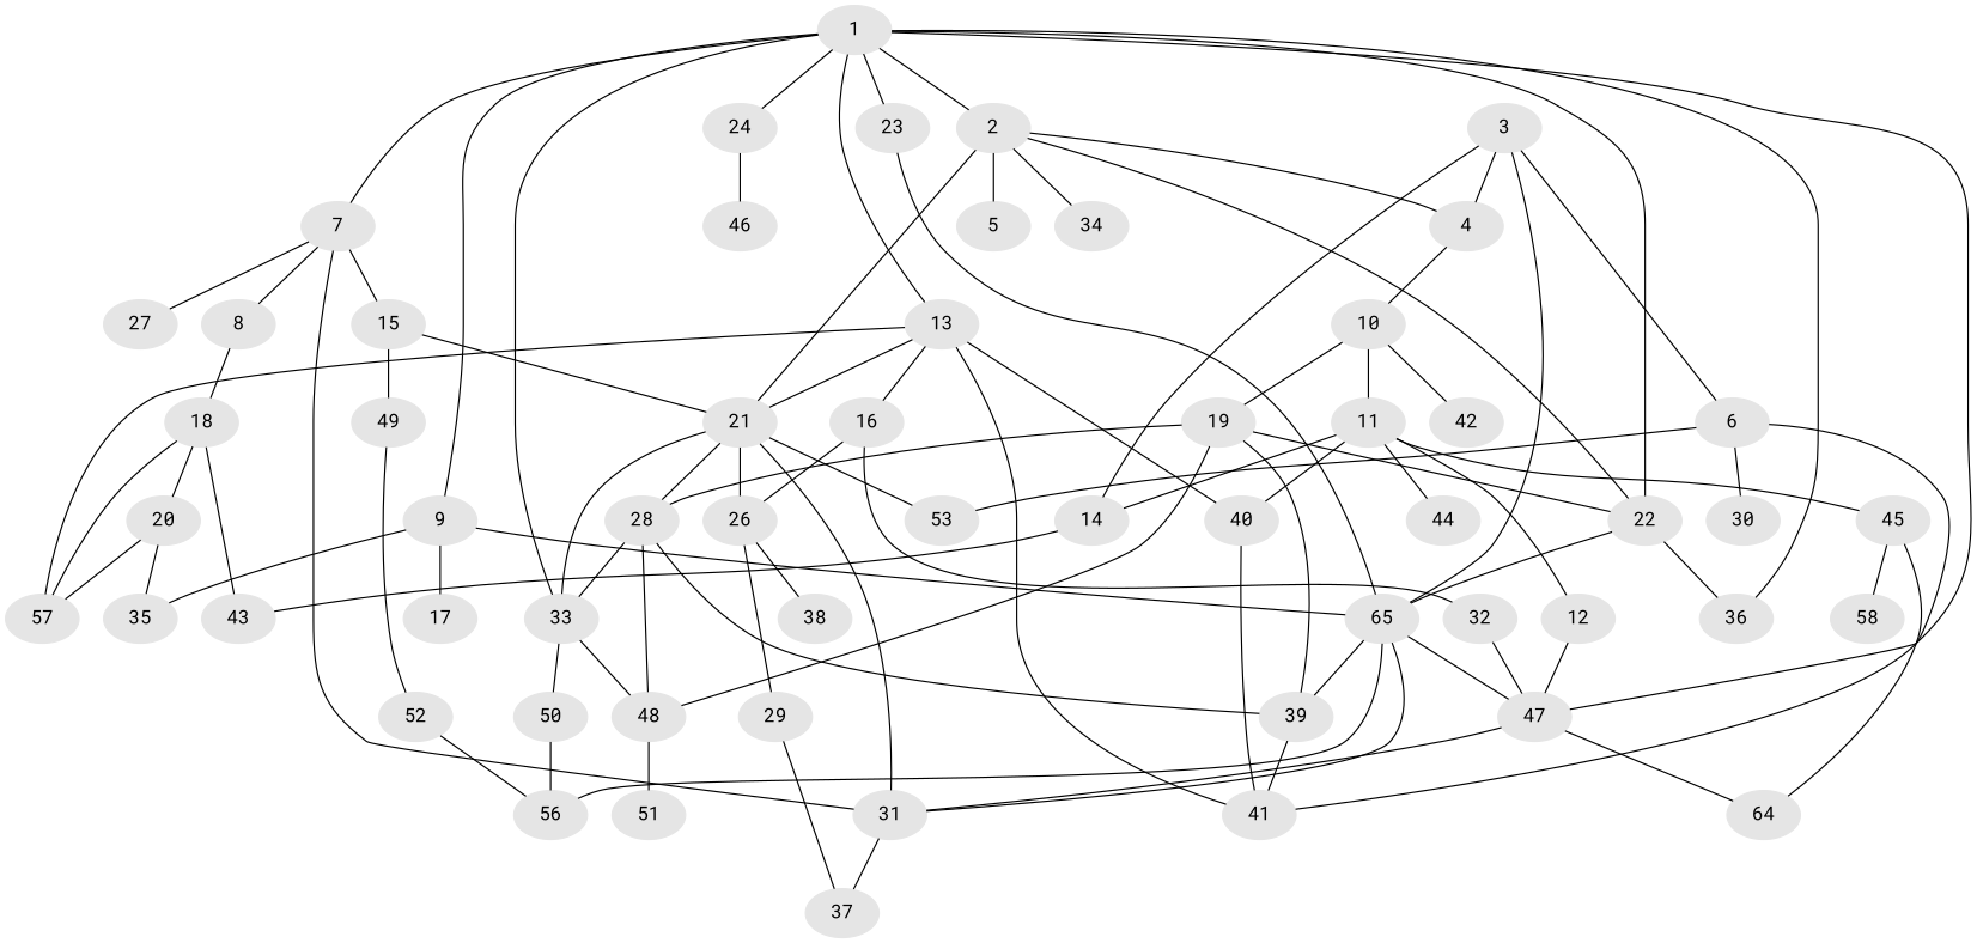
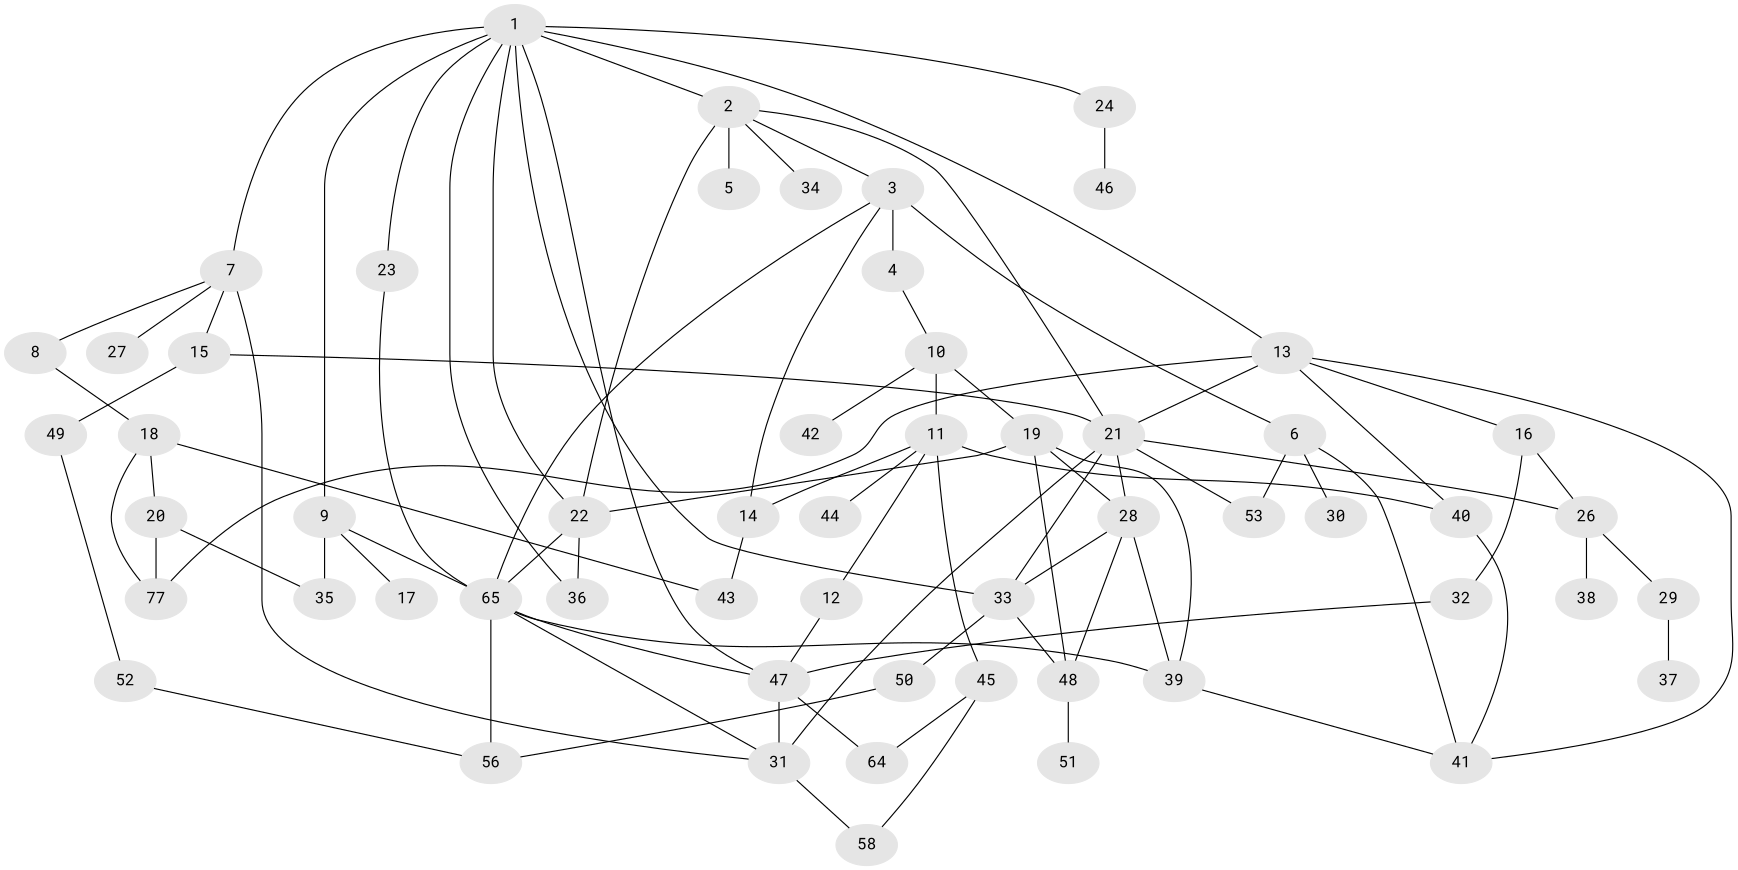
  graph {
    fontname="Roboto Mono"
    node [color=gray90 fontname="Roboto Mono" style=filled]
    edge [fontname="Roboto Mono" weight=1.0]
    1
    2
    7
    9
    13
    22
    23
    24
    33
    36
    47
    3
    5
    21
    34
    8
    15
    27
    31
    n20 [label=65]
    17
    35
    41
    40
    16
-   57
+   57 [label=77]
    46
    48
    50
    n30 [label=64]
    4
    6
    14
    53
    26
    28
    10
    30
    43
    39
    56
    11
    19
    42
    18
    49
    37
    20
    12
    44
    45
    n52 [label=58]
    32
    52
    29
    38
    51
    1 -- 2 [weight=2.0]
    1 -- 7 [weight=2.0]
    1 -- 9
    1 -- 13
    1 -- 22
    1 -- 23
    1 -- 24
    1 -- 33
    1 -- 36
    1 -- 47
    2 -- 22
-   2 -- 4
+   2 -- 3
    2 -- 5
    2 -- 21
    2 -- 34
    7 -- 8
    7 -- 15
    7 -- 27
    7 -- 31
    9 -- n20 [weight=2.0]
    9 -- 17
    9 -- 35
    13 -- 21
    13 -- 41
    13 -- 40
    13 -- 16
    13 -- 57
    22 -- 36
    22 -- n20
    23 -- n20
    24 -- 46
    33 -- 48
    33 -- 50
    47 -- 31
    47 -- n30
    3 -- n20
    3 -- 4
    3 -- 6
    3 -- 14
    21 -- 33 [weight=2.0]
    21 -- 31
    21 -- 53
    21 -- 26
    21 -- 28
    8 -- 18
    15 -- 21
    15 -- 49
-   31 -- 37
+   31 -- n52
    n20 -- 47
    n20 -- 31
    n20 -- 39
    n20 -- 56
    40 -- 41
    16 -- 26
    16 -- 32
    48 -- 51
    50 -- 56
    4 -- 10
    6 -- 41
    6 -- 53
    6 -- 30
    14 -- 43
    26 -- 29
    26 -- 38
    28 -- 33
    28 -- 48
    28 -- 39
    10 -- 11 [weight=2.0]
    10 -- 19
    10 -- 42
    39 -- 41
    11 -- 40
    11 -- 14
    11 -- 12
    11 -- 44
    11 -- 45
    19 -- 22
    19 -- 48
    19 -- 28
    19 -- 39
    18 -- 57
    18 -- 43
    18 -- 20
    49 -- 52
    20 -- 35
    20 -- 57
    12 -- 47
    45 -- n30
    45 -- n52
    32 -- 47
    52 -- 56
    29 -- 37
  }
